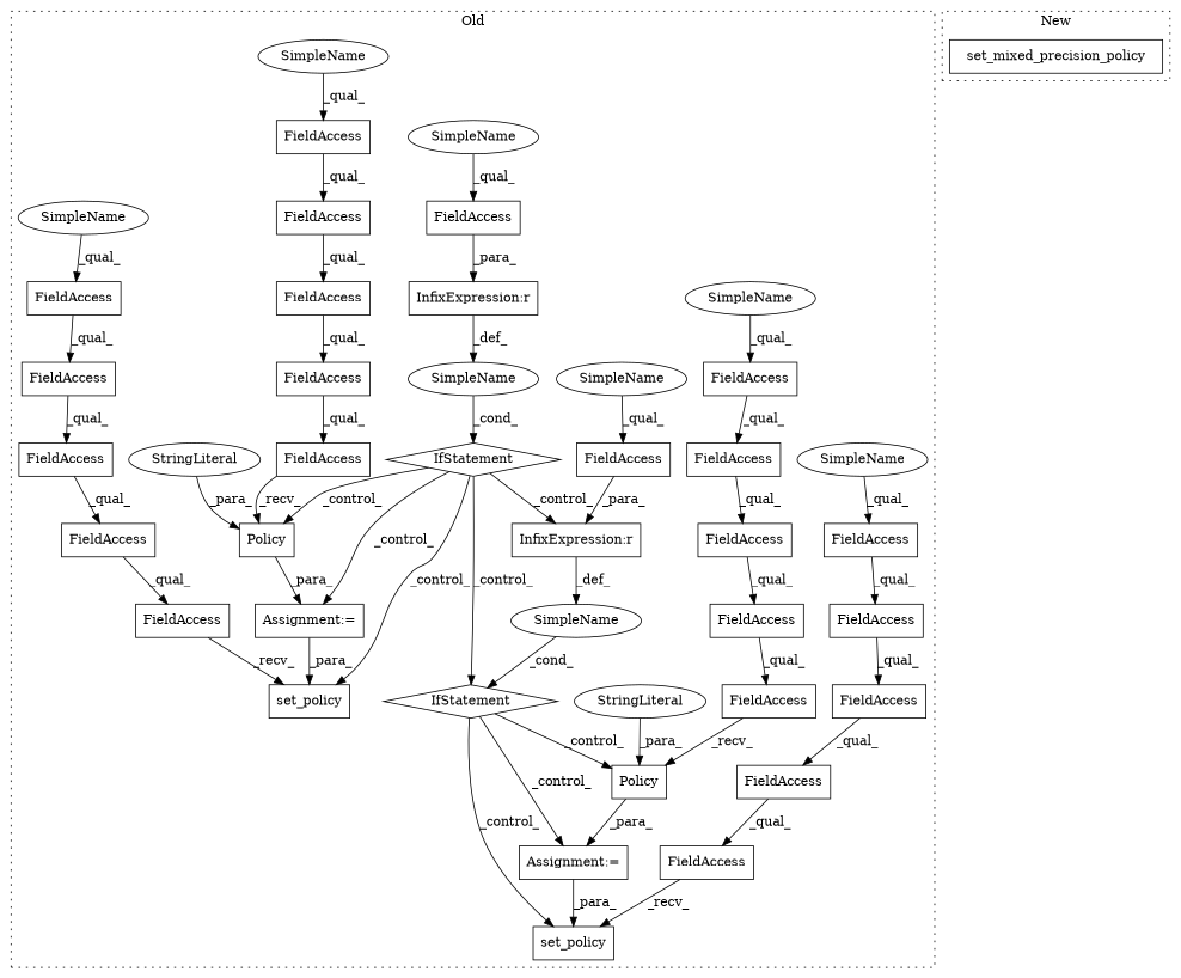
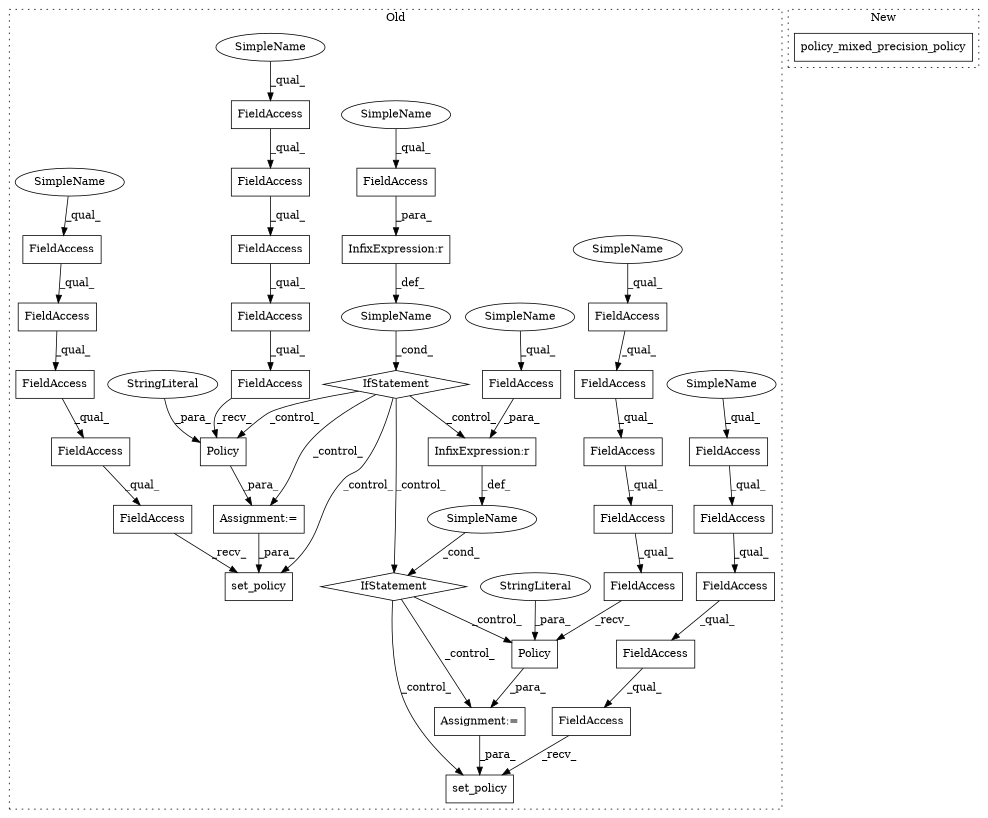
  digraph {
    node [a=22 l=10 s=3656 shape=box]
    n1 [a=25 l="4,2" label=IfStatement s="3835,3867" shape=diamond]
    n2 [a=32 l="7,1" label=Policy s="3940,3963"]
    n3 [a=42 label=SimpleName shape=ellipse l="" s=""]
    n4 [a=32 l="7,1" label=Policy s="3712,3734"]
    n5 [a=42 label=SimpleName shape=ellipse l="" s=""]
    n6 [a=32 l="11,1" label=set_policy s="4028,4045"]
    n7 [a=45 l=15 label=StringLiteral s=3719 shape=ellipse]
    n8 [a=32 l="11,1" label=set_policy s="3799,3816"]
    n9 [a=45 l=16 label=StringLiteral s=3947 shape=ellipse]
    n10 [a=27 l=4 label="InfixExpression:r" s=3617]
    n11 [a=27 l=4 label="InfixExpression:r" s=3844]
    n12 [l=55 label=FieldAccess]
    n13 [l=55 label=FieldAccess s=3743]
    n14 [l=19 label=FieldAccess s=3848]
    n15 [l=18 label=FieldAccess s=3621]
    n16 [l=55 label=FieldAccess s=3972]
    n17 [l=17 label=FieldAccess s=3972]
    n18 [l=20 label=FieldAccess s=3972]
    n19 [l=42 label=FieldAccess]
    n20 [l=55 label=FieldAccess s=3884]
    n21 [l=26 label=FieldAccess]
    n22 [l=26 label=FieldAccess s=3972]
    n23 [l=42 label=FieldAccess s=3884]
    n24 [l=42 label=FieldAccess s=3743]
    n25 [l=20 label=FieldAccess]
    n26 [l=17 label=FieldAccess s=3884]
    n27 [l=42 label=FieldAccess s=3972]
    n28 [l=20 label=FieldAccess s=3884]
    n29 [l=17 label=FieldAccess s=3743]
    n30 [l=17 label=FieldAccess]
    n31 [l=26 label=FieldAccess s=3884]
    n32 [l=26 label=FieldAccess s=3743]
    n33 [l=20 label=FieldAccess s=3743]
    n34 [a=25 l="4,2" label=IfStatement s="3608,3639" shape=diamond]
    n35 [a=7 l=1 label="Assignment:=" s=3883]
    n36 [a=7 l=1 label="Assignment:=" s=3655]
    n37 [a=42 label=SimpleName s=3972 shape=ellipse]
    n38 [a=42 label=SimpleName s=3884 shape=ellipse]
    n39 [a=42 label=SimpleName s=3743 shape=ellipse]
    n40 [a=42 label=SimpleName s=3848 shape=ellipse]
    n41 [a=42 label=SimpleName shape=ellipse]
    n42 [a=42 label=SimpleName s=3621 shape=ellipse]
-   n43 [a=32 l="27,1" label=set_mixed_precision_policy s="3582,3658"]
+   n43 [a=32 l="27,1" label=policy_mixed_precision_policy s="3582,3658"]
    subgraph cluster_1 {
      label=Old
      style=dotted
      n1
      n2
      n3
      n4
      n5
      n6
      n7
      n8
      n9
      n10
      n11
      n12
      n13
      n14
      n15
      n16
      n17
      n18
      n19
      n20
      n21
      n22
      n23
      n24
      n25
      n26
      n27
      n28
      n29
      n30
      n31
      n32
      n33
      n34
      n35
      n36
      n37
      n38
      n39
      n40
      n41
      n42
    }
    subgraph cluster_2 {
      label=New
      style=dotted
      n43
    }
    n1 -> n2 [label=_control_]
    n1 -> n6 [label=_control_]
    n1 -> n35 [label=_control_]
    n2 -> n35 [label=_para_]
    n3 -> n34 [label=_cond_]
    n4 -> n36 [label=_para_]
    n5 -> n1 [label=_cond_]
    n7 -> n4 [label=_para_]
    n9 -> n2 [label=_para_]
    n10 -> n3 [label=_def_]
    n11 -> n5 [label=_def_]
    n12 -> n4 [label=_recv_]
    n13 -> n8 [label=_recv_]
    n14 -> n11 [label=_para_]
    n15 -> n10 [label=_para_]
    n16 -> n6 [label=_recv_]
    n17 -> n18 [label=_qual_]
    n18 -> n22 [label=_qual_]
    n19 -> n12 [label=_qual_]
    n20 -> n2 [label=_recv_]
    n21 -> n19 [label=_qual_]
    n22 -> n27 [label=_qual_]
    n23 -> n20 [label=_qual_]
    n24 -> n13 [label=_qual_]
    n25 -> n21 [label=_qual_]
    n26 -> n28 [label=_qual_]
    n27 -> n16 [label=_qual_]
    n28 -> n31 [label=_qual_]
    n29 -> n33 [label=_qual_]
    n30 -> n25 [label=_qual_]
    n31 -> n23 [label=_qual_]
    n32 -> n24 [label=_qual_]
    n33 -> n32 [label=_qual_]
    n34 -> n1 [label=_control_]
    n34 -> n4 [label=_control_]
    n34 -> n8 [label=_control_]
    n34 -> n11 [label=_control_]
    n34 -> n36 [label=_control_]
    n35 -> n6 [label=_para_]
    n36 -> n8 [label=_para_]
    n37 -> n17 [label=_qual_]
    n38 -> n26 [label=_qual_]
    n39 -> n29 [label=_qual_]
    n40 -> n14 [label=_qual_]
    n41 -> n30 [label=_qual_]
    n42 -> n15 [label=_qual_]
  }
